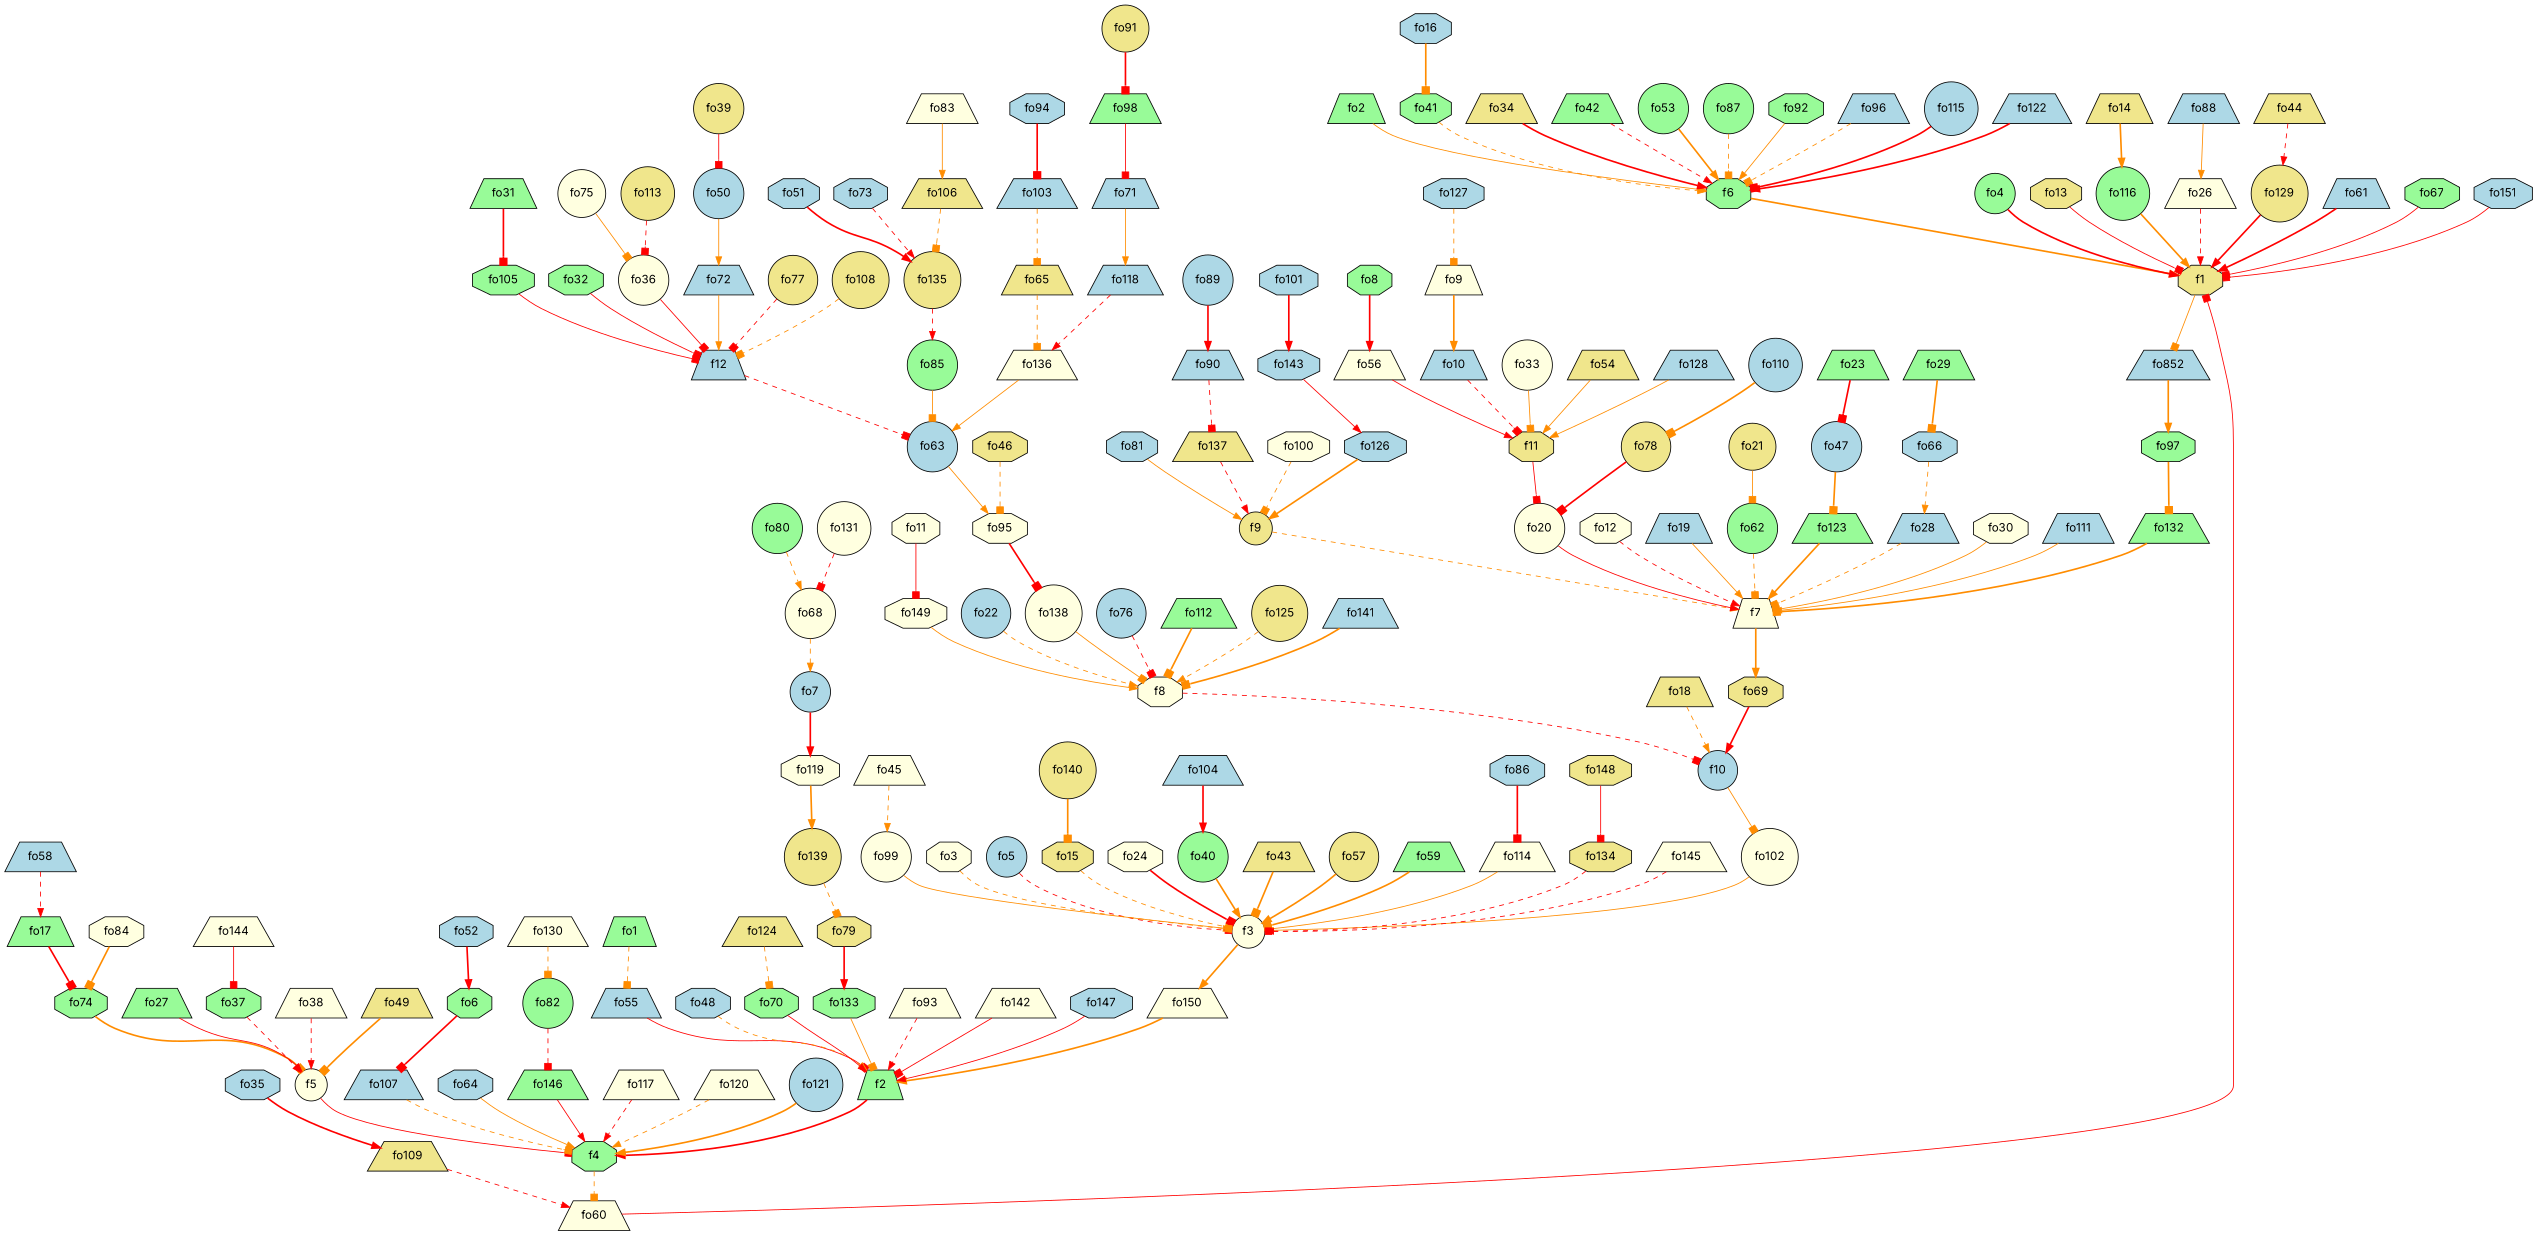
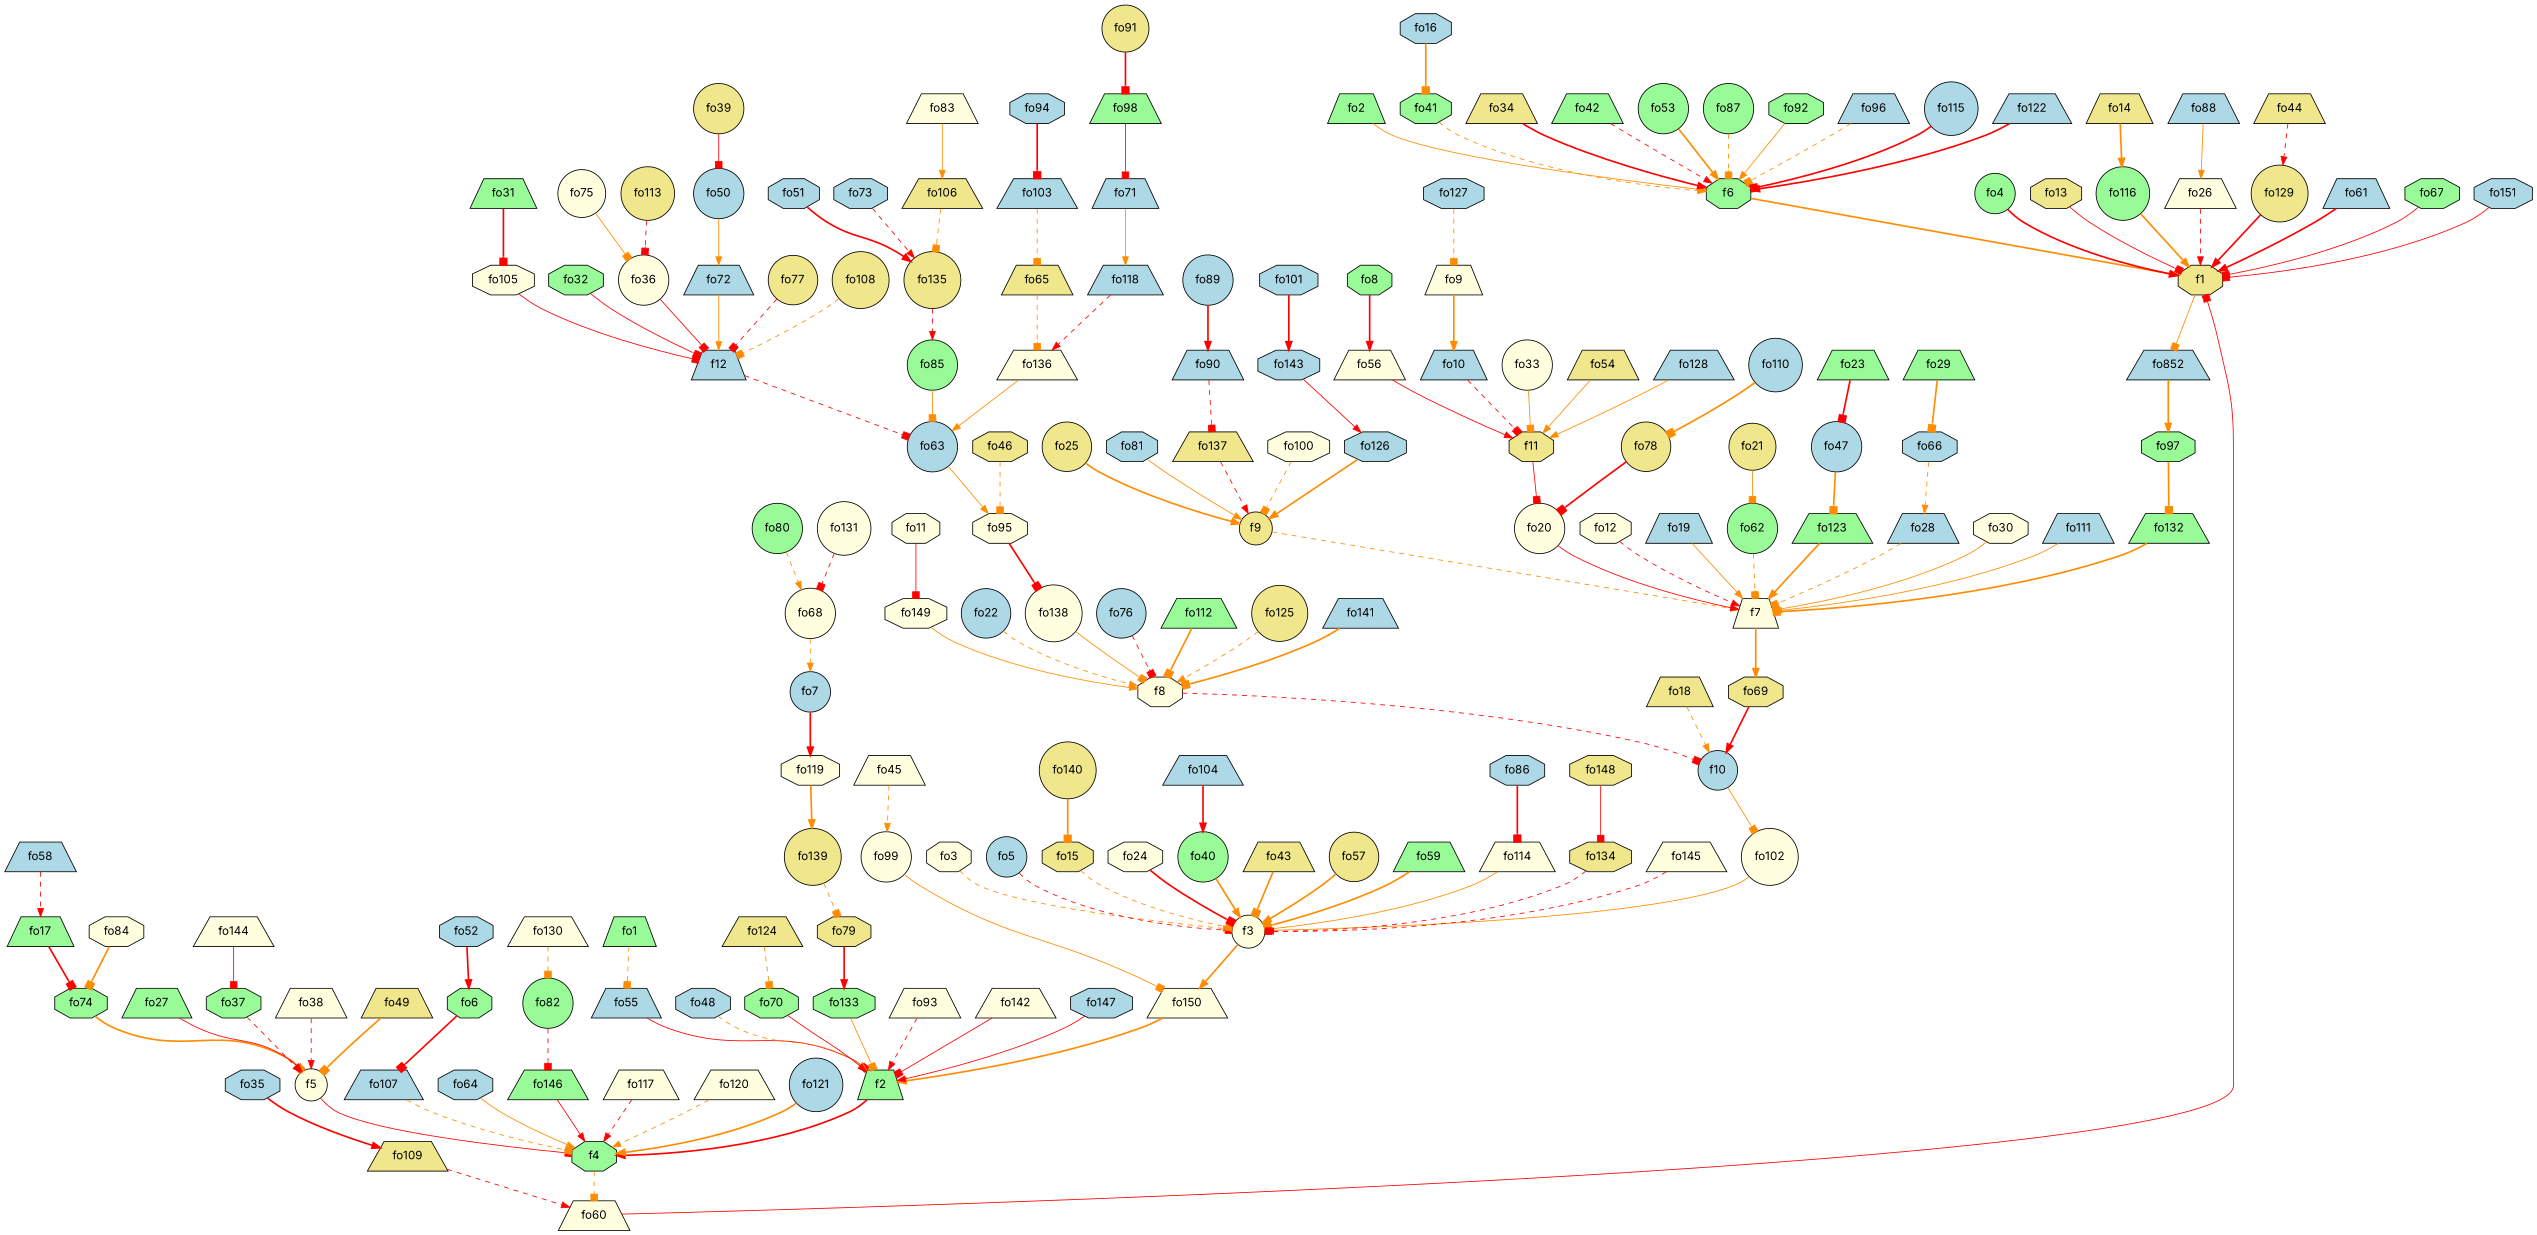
  strict digraph {
    fontname=Inter
    node [fillcolor=lightblue fontname=Inter shape=trapezium style=filled]
    edge [arrowhead=normal color=darkorange fontname=Inter style=bold weight=2]
    f1 [fillcolor=khaki shape=octagon]
    n2 [label=fo852]
    fo97 [fillcolor=palegreen shape=octagon]
    f2 [fillcolor=palegreen]
    f4 [fillcolor=palegreen shape=octagon]
    fo60 [fillcolor=lightyellow]
    f3 [fillcolor=lightyellow shape=circle]
    fo150 [fillcolor=lightyellow]
    f5 [fillcolor=lightyellow shape=circle]
    f6 [fillcolor=palegreen shape=octagon]
    f7 [fillcolor=lightyellow]
    fo69 [fillcolor=khaki shape=octagon]
    f10 [shape=circle]
    f8 [fillcolor=lightyellow shape=octagon]
    fo102 [fillcolor=lightyellow shape=circle]
    f9 [fillcolor=khaki shape=circle]
    f11 [fillcolor=khaki shape=octagon]
    fo20 [fillcolor=lightyellow shape=circle]
    fo63 [shape=circle]
    f12
    fo95 [fillcolor=lightyellow shape=octagon]
    fo1 [fillcolor=palegreen]
    fo55
    fo2 [fillcolor=palegreen]
    fo3 [fillcolor=lightyellow shape=octagon]
    fo4 [fillcolor=palegreen shape=circle]
    fo5 [shape=circle]
    fo6 [fillcolor=palegreen shape=octagon]
    fo107
    fo7 [shape=circle]
    fo119 [fillcolor=lightyellow shape=octagon]
    fo139 [fillcolor=khaki shape=circle]
    fo8 [fillcolor=palegreen shape=octagon]
    fo56 [fillcolor=lightyellow]
    fo9 [fillcolor=lightyellow]
    fo10
    fo11 [fillcolor=lightyellow shape=octagon]
    fo149 [fillcolor=lightyellow shape=octagon]
    fo12 [fillcolor=lightyellow shape=octagon]
    fo13 [fillcolor=khaki shape=octagon]
    fo14 [fillcolor=khaki]
    fo116 [fillcolor=palegreen shape=circle]
    fo15 [fillcolor=khaki shape=octagon]
    fo16 [shape=octagon]
    fo41 [fillcolor=palegreen shape=octagon]
    fo17 [fillcolor=palegreen]
    fo74 [fillcolor=palegreen shape=octagon]
    fo18 [fillcolor=khaki]
    fo19
    fo21 [fillcolor=khaki shape=circle]
    fo62 [fillcolor=palegreen shape=circle]
    fo22 [shape=circle]
    fo23 [fillcolor=palegreen]
    fo47 [shape=circle]
    fo123 [fillcolor=palegreen]
    fo24 [fillcolor=lightyellow shape=octagon]
+   fo25 [fillcolor=khaki shape=circle]
    fo26 [fillcolor=lightyellow]
    fo27 [fillcolor=palegreen]
    fo28
    fo29 [fillcolor=palegreen]
    fo66 [shape=octagon]
    fo30 [fillcolor=lightyellow shape=octagon]
    fo31 [fillcolor=palegreen]
-   fo105 [fillcolor=palegreen shape=octagon]
+   fo105 [fillcolor=lightyellow shape=octagon]
    fo32 [fillcolor=palegreen shape=octagon]
    fo33 [fillcolor=lightyellow shape=circle]
    fo34 [fillcolor=khaki]
    fo35 [shape=octagon]
    fo109 [fillcolor=khaki]
    fo36 [fillcolor=lightyellow shape=circle]
    fo37 [fillcolor=palegreen shape=octagon]
    fo38 [fillcolor=lightyellow]
    fo39 [fillcolor=khaki shape=circle]
    fo50 [shape=circle]
    fo72
    fo40 [fillcolor=palegreen shape=circle]
    fo42 [fillcolor=palegreen]
    fo43 [fillcolor=khaki]
    fo44 [fillcolor=khaki]
    fo129 [fillcolor=khaki shape=circle]
    fo45 [fillcolor=lightyellow]
    fo99 [fillcolor=lightyellow shape=circle]
    fo46 [fillcolor=khaki shape=octagon]
    fo138 [fillcolor=lightyellow shape=circle]
    fo48 [shape=octagon]
    fo49 [fillcolor=khaki]
    fo51 [shape=octagon]
    fo135 [fillcolor=khaki shape=circle]
    fo85 [fillcolor=palegreen shape=circle]
    fo52 [shape=octagon]
    fo53 [fillcolor=palegreen shape=circle]
    fo54 [fillcolor=khaki]
    fo57 [fillcolor=khaki shape=circle]
    fo58
    fo59 [fillcolor=palegreen]
    fo61
    fo64 [shape=octagon]
    fo65 [fillcolor=khaki]
    fo136 [fillcolor=lightyellow]
    fo67 [fillcolor=palegreen shape=octagon]
    fo68 [fillcolor=lightyellow shape=circle]
    fo70 [fillcolor=palegreen shape=octagon]
    fo71
    fo118
    fo73 [shape=octagon]
    fo75 [fillcolor=lightyellow shape=circle]
    fo76 [shape=circle]
    fo77 [fillcolor=khaki shape=circle]
    fo78 [fillcolor=khaki shape=circle]
    fo79 [fillcolor=khaki shape=octagon]
    fo133 [fillcolor=palegreen shape=octagon]
    fo80 [fillcolor=palegreen shape=circle]
    fo81 [shape=octagon]
    fo82 [fillcolor=palegreen shape=circle]
    fo146 [fillcolor=palegreen]
    fo83 [fillcolor=lightyellow]
    fo106 [fillcolor=khaki]
    fo84 [fillcolor=lightyellow shape=octagon]
    fo86 [shape=octagon]
    fo114 [fillcolor=lightyellow]
    fo87 [fillcolor=palegreen shape=circle]
    fo88
    fo89 [shape=circle]
    fo90
    fo137 [fillcolor=khaki]
    fo91 [fillcolor=khaki shape=circle]
    fo98 [fillcolor=palegreen]
    fo92 [fillcolor=palegreen shape=octagon]
    fo93 [fillcolor=lightyellow]
    fo94 [shape=octagon]
    fo103
    fo96
    fo132 [fillcolor=palegreen]
    fo100 [fillcolor=lightyellow shape=octagon]
    fo101 [shape=octagon]
    fo143 [shape=octagon]
    fo126 [shape=octagon]
    fo104
    fo108 [fillcolor=khaki shape=circle]
    fo110 [shape=circle]
    fo111
    fo112 [fillcolor=palegreen]
    fo113 [fillcolor=khaki shape=circle]
    fo115 [shape=circle]
    fo117 [fillcolor=lightyellow]
    fo120 [fillcolor=lightyellow]
    fo121 [shape=circle]
    fo122
    fo124 [fillcolor=khaki]
    fo125 [fillcolor=khaki shape=circle]
    fo127 [shape=octagon]
    fo128
    fo130 [fillcolor=lightyellow]
    fo131 [fillcolor=lightyellow shape=circle]
    fo134 [fillcolor=khaki shape=octagon]
    fo140 [fillcolor=khaki shape=circle]
    fo141
    fo142 [fillcolor=lightyellow]
    fo144 [fillcolor=lightyellow]
    fo145 [fillcolor=lightyellow]
    fo147 [shape=octagon]
    fo148 [fillcolor=khaki shape=octagon]
    fo151 [shape=octagon]
    f1 -> n2 [arrowhead=box style=solid]
    n2 -> fo97
    fo97 -> fo132 [arrowhead=box]
    f2 -> f4 [color=red]
    f4 -> fo60 [arrowhead=box style=dashed]
    fo60 -> f1 [arrowhead=box color=red style=solid]
    f3 -> fo150
    fo150 -> f2
    f5 -> f4 [arrowhead=box color=red style=solid]
    f6 -> f1
    f7 -> fo69
    fo69 -> f10 [color=red]
    f10 -> fo102 [arrowhead=box style=solid]
    f8 -> f10 [arrowhead=box color=red style=dashed]
    fo102 -> f3 [style=solid]
    f9 -> f7 [style=dashed]
    f11 -> fo20 [arrowhead=box color=red style=solid]
    fo20 -> f7 [color=red style=solid]
    fo63 -> fo95 [style=solid]
    f12 -> fo63 [arrowhead=box color=red style=dashed]
    fo95 -> fo138 [arrowhead=box color=red]
    fo1 -> fo55 [arrowhead=box style=dashed]
    fo55 -> f2 [arrowhead=box color=red style=solid]
    fo2 -> f6 [style=solid]
    fo3 -> f3 [style=dashed]
    fo4 -> f1 [color=red]
    fo5 -> f3 [arrowhead=box color=red style=dashed]
    fo6 -> fo107 [arrowhead=box color=red]
    fo107 -> f4 [arrowhead=box style=dashed]
    fo7 -> fo119 [color=red]
    fo119 -> fo139
    fo139 -> fo79 [arrowhead=box style=dashed]
    fo8 -> fo56 [color=red]
    fo56 -> f11 [color=red style=solid]
    fo9 -> fo10
    fo10 -> f11 [arrowhead=box color=red style=dashed]
    fo11 -> fo149 [arrowhead=box color=red style=solid]
    fo149 -> f8 [style=solid]
    fo12 -> f7 [color=red style=dashed]
    fo13 -> f1 [arrowhead=box color=red style=solid]
    fo14 -> fo116
    fo116 -> f1
    fo15 -> f3 [arrowhead=box style=dashed]
    fo16 -> fo41 [arrowhead=box]
    fo41 -> f6 [style=dashed]
    fo17 -> fo74 [arrowhead=box color=red]
    fo74 -> f5 [arrowhead=box]
    fo18 -> f10 [style=dashed]
    fo19 -> f7 [style=solid]
    fo21 -> fo62 [arrowhead=box style=solid]
    fo62 -> f7 [arrowhead=box style=dashed]
    fo22 -> f8 [style=dashed]
    fo23 -> fo47 [arrowhead=box color=red]
    fo47 -> fo123 [arrowhead=box]
    fo123 -> f7
    fo24 -> f3 [arrowhead=box color=red]
+   fo25 -> f9
    fo26 -> f1 [color=red style=dashed]
    fo27 -> f5 [color=red style=solid]
    fo28 -> f7 [arrowhead=box style=dashed]
    fo29 -> fo66 [arrowhead=box]
    fo66 -> fo28 [style=dashed]
    fo30 -> f7 [arrowhead=box style=solid]
    fo31 -> fo105 [arrowhead=box color=red]
    fo105 -> f12 [arrowhead=box color=red style=solid]
    fo32 -> f12 [arrowhead=box color=red style=solid]
    fo33 -> f11 [arrowhead=box style=solid]
    fo34 -> f6 [color=red]
    fo35 -> fo109 [color=red]
    fo109 -> fo60 [color=red style=dashed]
    fo36 -> f12 [arrowhead=box color=red style=solid]
    fo37 -> f5 [color=red style=dashed]
    fo38 -> f5 [color=red style=dashed]
    fo39 -> fo50 [arrowhead=box color=red style=solid]
    fo50 -> fo72 [style=solid]
    fo72 -> f12 [style=solid]
    fo40 -> f3
    fo42 -> f6 [color=red style=dashed]
    fo43 -> f3 [arrowhead=box]
    fo44 -> fo129 [color=red style=dashed]
    fo129 -> f1 [color=red]
    fo45 -> fo99 [style=dashed]
-   fo99 -> f3 [arrowhead=box style=solid]
+   fo99 -> fo150 [arrowhead=box style=solid]
    fo46 -> fo95 [arrowhead=box style=dashed]
    fo138 -> f8 [arrowhead=box style=solid]
    fo48 -> f2 [style=dashed]
    fo49 -> f5 [arrowhead=box]
    fo51 -> fo135 [color=red]
    fo135 -> fo85 [color=red style=dashed]
    fo85 -> fo63 [arrowhead=box style=solid]
    fo52 -> fo6 [color=red]
    fo53 -> f6
    fo54 -> f11 [style=solid]
    fo57 -> f3
    fo58 -> fo17 [color=red style=dashed]
    fo59 -> f3 [arrowhead=box]
    fo61 -> f1 [color=red]
    fo64 -> f4 [style=solid]
    fo65 -> fo136 [arrowhead=box style=dashed]
    fo136 -> fo63 [style=solid]
    fo67 -> f1 [arrowhead=box color=red style=solid]
    fo68 -> fo7 [style=dashed]
    fo70 -> f2 [color=red style=solid]
    fo71 -> fo118 [style=solid]
    fo118 -> fo136 [color=red style=dashed]
    fo73 -> fo135 [color=red style=dashed]
    fo75 -> fo36 [arrowhead=box style=solid]
    fo76 -> f8 [arrowhead=box color=red style=dashed]
    fo77 -> f12 [arrowhead=box color=red style=dashed]
    fo78 -> fo20 [arrowhead=box color=red]
    fo79 -> fo133 [color=red]
    fo133 -> f2 [arrowhead=box style=solid]
    fo80 -> fo68 [style=dashed]
    fo81 -> f9 [style=solid]
    fo82 -> fo146 [arrowhead=box color=red style=dashed]
    fo146 -> f4 [color=red style=solid]
    fo83 -> fo106 [style=solid]
    fo106 -> fo135 [arrowhead=box style=dashed]
    fo84 -> fo74 [arrowhead=box]
    fo86 -> fo114 [arrowhead=box color=red]
    fo114 -> f3 [arrowhead=box style=solid]
    fo87 -> f6 [arrowhead=box style=dashed]
    fo88 -> fo26 [style=solid]
    fo89 -> fo90 [color=red]
    fo90 -> fo137 [arrowhead=box color=red style=dashed]
    fo137 -> f9 [color=red style=dashed]
    fo91 -> fo98 [arrowhead=box color=red]
    fo98 -> fo71 [arrowhead=box color=red style=solid]
    fo92 -> f6 [style=solid]
    fo93 -> f2 [color=red style=dashed]
    fo94 -> fo103 [arrowhead=box color=red]
    fo103 -> fo65 [arrowhead=box style=dashed]
    fo96 -> f6 [arrowhead=box style=dashed]
    fo132 -> f7 [arrowhead=box]
    fo100 -> f9 [arrowhead=box style=dashed]
    fo101 -> fo143 [color=red]
    fo143 -> fo126 [color=red style=solid]
    fo126 -> f9
    fo104 -> fo40 [color=red]
    fo108 -> f12 [arrowhead=box style=dashed]
    fo110 -> fo78 [arrowhead=box]
    fo111 -> f7 [style=solid]
    fo112 -> f8 [arrowhead=box]
    fo113 -> fo36 [arrowhead=box color=red style=dashed]
    fo115 -> f6 [arrowhead=box color=red]
    fo117 -> f4 [color=red style=dashed]
    fo120 -> f4 [style=dashed]
    fo121 -> f4
    fo122 -> f6 [color=red]
    fo124 -> fo70 [arrowhead=box style=dashed]
    fo125 -> f8 [style=dashed]
    fo127 -> fo9 [arrowhead=box style=dashed]
    fo128 -> f11 [style=solid]
    fo130 -> fo82 [arrowhead=box style=dashed]
    fo131 -> fo68 [arrowhead=box color=red style=dashed]
    fo134 -> f3 [arrowhead=box color=red style=dashed]
    fo140 -> fo15 [arrowhead=box]
    fo141 -> f8 [arrowhead=box]
    fo142 -> f2 [arrowhead=box color=red style=solid]
    fo144 -> fo37 [arrowhead=box color=red style=solid]
    fo145 -> f3 [color=red style=dashed]
    fo147 -> f2 [color=red style=solid]
    fo148 -> fo134 [arrowhead=box color=red style=solid]
    fo151 -> f1 [arrowhead=box color=red style=solid]
  }
